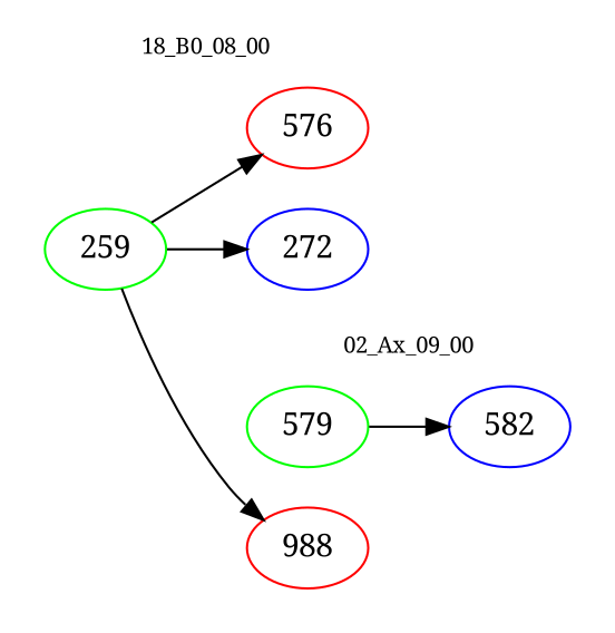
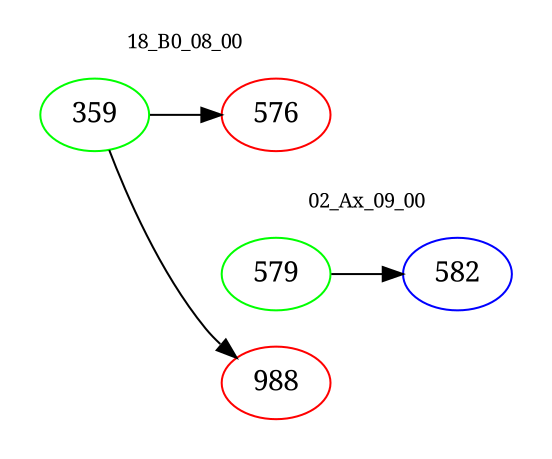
  digraph {
    fontname="Noto Serif"
    rankdir=LR
    node [color=green fontname="Noto Serif"]
    edge [color=black fontname="Noto Serif"]
    n1 [label=579]
    n2 [color=blue label=582]
    n3 [color=red label=988]
-   n4 [label=259]
-   n5 [color=blue label=272]
+   n4 [label=359]
    n6 [color=red label=576]
    subgraph cluster_1 {
      color=white
      fontsize=10
      label="02_Ax_09_00"
      n1
      n2
      n3
    }
    subgraph cluster_2 {
      color=white
      fontsize=10
      label="18_B0_08_00"
      n4
-     n5
      n6
    }
    n1 -> n2
    n4 -> n3
-   n4 -> n5
    n4 -> n6
  }
